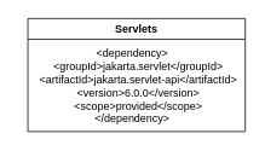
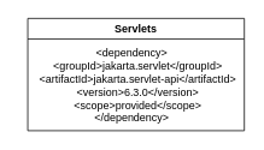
  <mxCell id="0" />
  <mxCell id="1" parent="0" />
  <mxCell id="2" value="Servlets" style="swimlane;whiteSpace=wrap;html=1;" vertex="1" parent="1"><mxGeometry x="30" y="20" width="240" height="125" as="geometry" /></mxCell>
- <mxCell id="3" value="&lt;div&gt;&amp;lt;dependency&amp;gt;&lt;/div&gt;&lt;div&gt;&amp;nbsp; &amp;nbsp; &amp;lt;groupId&amp;gt;jakarta.servlet&amp;lt;/groupId&amp;gt;&lt;/div&gt;&lt;div&gt;&amp;nbsp; &amp;nbsp; &amp;lt;artifactId&amp;gt;jakarta.servlet-api&amp;lt;/artifactId&amp;gt;&lt;/div&gt;&lt;div&gt;&amp;nbsp; &amp;nbsp; &amp;lt;version&amp;gt;6.0.0&amp;lt;/version&amp;gt;&lt;/div&gt;&lt;div&gt;&amp;nbsp; &amp;nbsp; &amp;lt;scope&amp;gt;provided&amp;lt;/scope&amp;gt;&lt;/div&gt;&lt;div&gt;&amp;lt;/dependency&amp;gt;&lt;/div&gt;" style="text;html=1;align=center;verticalAlign=middle;resizable=0;points=[];autosize=1;strokeColor=none;fillColor=none;" vertex="1" parent="2"><mxGeometry x="-10" y="25" width="250" height="100" as="geometry" /></mxCell>
+ <mxCell id="3" value="&lt;div&gt;&amp;lt;dependency&amp;gt;&lt;/div&gt;&lt;div&gt;&amp;nbsp; &amp;nbsp; &amp;lt;groupId&amp;gt;jakarta.servlet&amp;lt;/groupId&amp;gt;&lt;/div&gt;&lt;div&gt;&amp;nbsp; &amp;nbsp; &amp;lt;artifactId&amp;gt;jakarta.servlet-api&amp;lt;/artifactId&amp;gt;&lt;/div&gt;&lt;div&gt;&amp;nbsp; &amp;nbsp; &amp;lt;version&amp;gt;6.3.0&amp;lt;/version&amp;gt;&lt;/div&gt;&lt;div&gt;&amp;nbsp; &amp;nbsp; &amp;lt;scope&amp;gt;provided&amp;lt;/scope&amp;gt;&lt;/div&gt;&lt;div&gt;&amp;lt;/dependency&amp;gt;&lt;/div&gt;" style="text;html=1;align=center;verticalAlign=middle;resizable=0;points=[];autosize=1;strokeColor=none;fillColor=none;" vertex="1" parent="2"><mxGeometry x="-10" y="25" width="250" height="100" as="geometry" /></mxCell>
